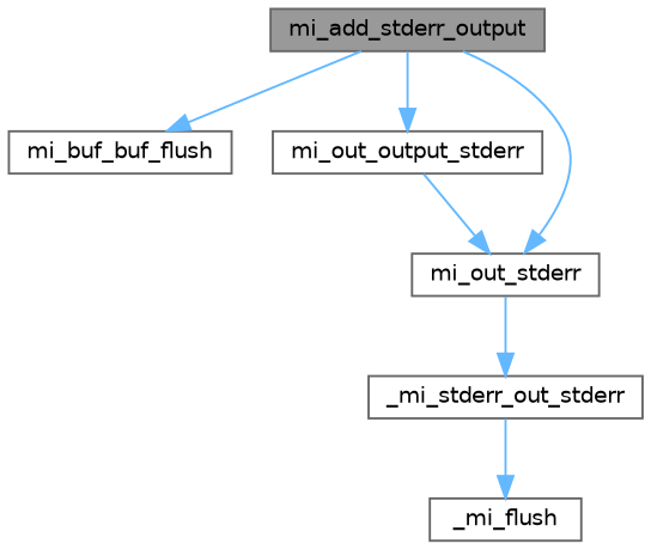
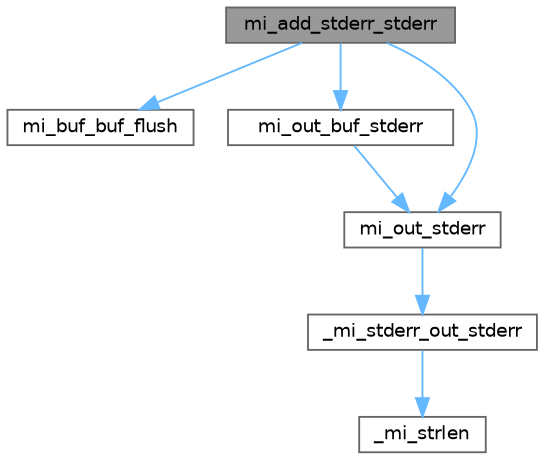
  digraph {
    rankdir=TB
    node [color=grey40 fillcolor=white fontname=Helvetica fontsize=10 shape=box style=filled]
    edge [color=steelblue1 fontname=Helvetica fontsize=10 labelfontname=Helvetica labelfontsize=10 style=solid]
-   n1 [color=gray40 fillcolor=grey60 fontcolor=black height=0.2 label=mi_add_stderr_output width=0.4]
+   n1 [color=gray40 fillcolor=grey60 fontcolor=black height=0.2 label=mi_add_stderr_stderr width=0.4]
    n2 [height=0.2 label=mi_buf_buf_flush width=0.4]
-   n3 [height=0.2 label=mi_out_output_stderr width=0.4]
+   n3 [height=0.2 label=mi_out_buf_stderr width=0.4]
    n4 [height=0.2 label=mi_out_stderr width=0.4]
    n5 [height=0.2 label=_mi_stderr_out_stderr width=0.4]
-   n6 [height=0.2 label=_mi_flush width=0.4]
+   n6 [height=0.2 label=_mi_strlen width=0.4]
    n1 -> n2
    n1 -> n3
    n1 -> n4
    n3 -> n4
    n4 -> n5
    n5 -> n6
  }
